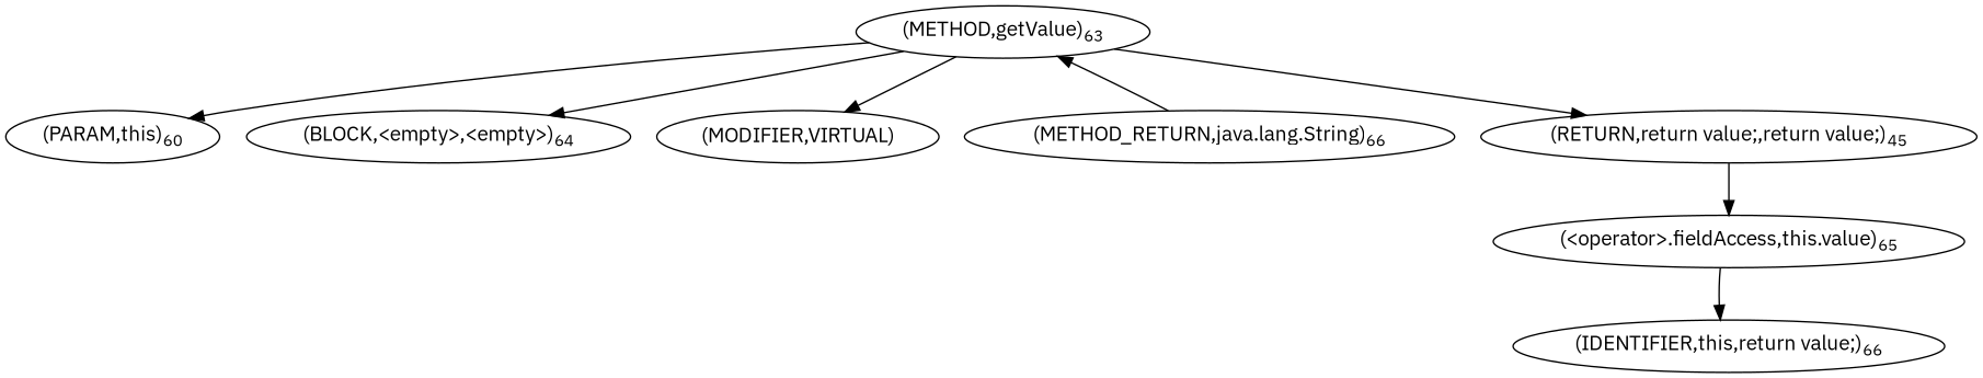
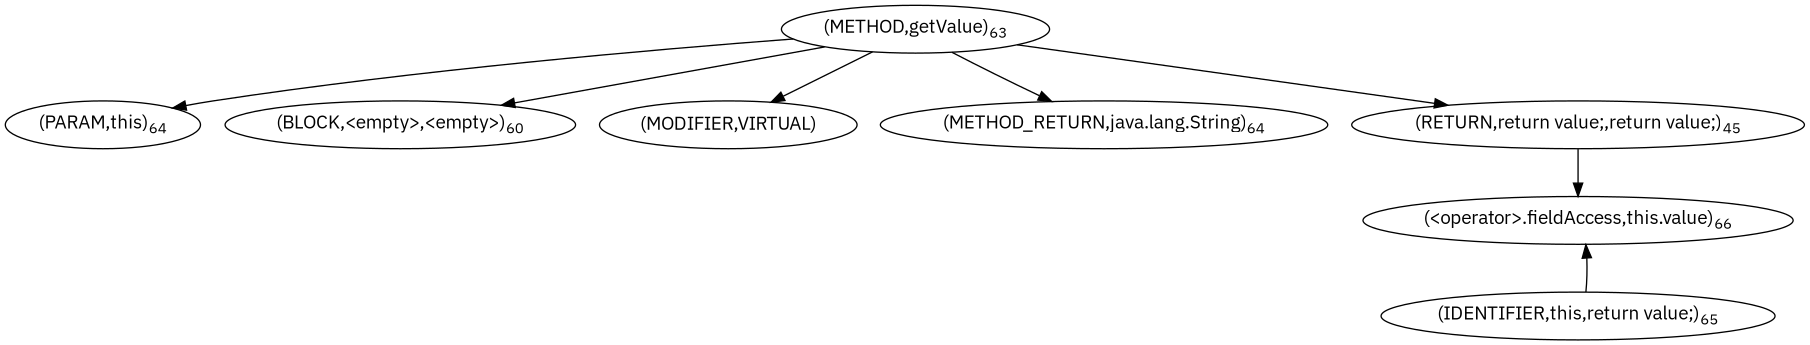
  digraph {
    fontname="IBM Plex Sans"
    node [fontname="IBM Plex Sans"]
    edge [fontname="IBM Plex Sans"]
    n1 [label=<(METHOD,getValue)<SUB>63</SUB>>]
-   n2 [label=<(PARAM,this)<SUB>60</SUB>>]
-   n3 [label=<(BLOCK,&lt;empty&gt;,&lt;empty&gt;)<SUB>64</SUB>>]
+   n2 [label=<(PARAM,this)<SUB>64</SUB>>]
+   n3 [label=<(BLOCK,&lt;empty&gt;,&lt;empty&gt;)<SUB>60</SUB>>]
    n4 [label=<(MODIFIER,VIRTUAL)>]
-   n5 [label=<(METHOD_RETURN,java.lang.String)<SUB>66</SUB>>]
+   n5 [label=<(METHOD_RETURN,java.lang.String)<SUB>64</SUB>>]
    n6 [label=<(RETURN,return value;,return value;)<SUB>45</SUB>>]
-   n7 [label=<(&lt;operator&gt;.fieldAccess,this.value)<SUB>65</SUB>>]
-   n8 [label=<(IDENTIFIER,this,return value;)<SUB>66</SUB>>]
+   n7 [label=<(&lt;operator&gt;.fieldAccess,this.value)<SUB>66</SUB>>]
+   n8 [label=<(IDENTIFIER,this,return value;)<SUB>65</SUB>>]
    n1 -> n2
    n1 -> n3
    n1 -> n4
-   n5 -> n1
+   n1 -> n5
    n1 -> n6
    n6 -> n7
-   n7 -> n8
+   n8 -> n7
  }
